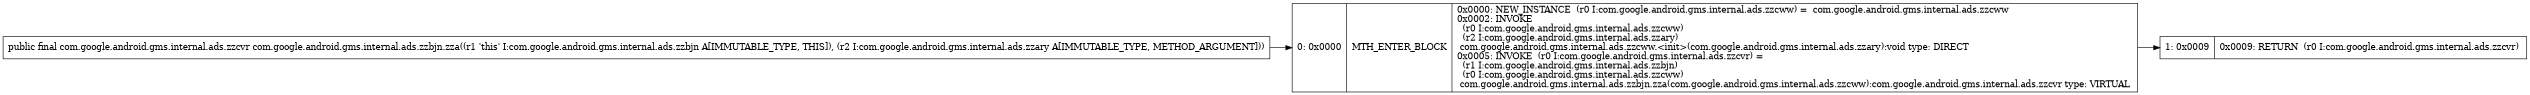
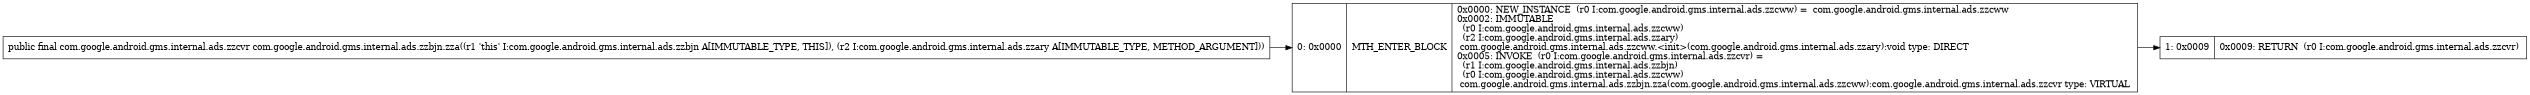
  digraph {
    rankdir=LR
    node [shape=record]
-   n1 [label="{0\:\ 0x0000|MTH_ENTER_BLOCK\l|0x0000: NEW_INSTANCE  (r0 I:com.google.android.gms.internal.ads.zzcww) =  com.google.android.gms.internal.ads.zzcww \l0x0002: INVOKE  \l  (r0 I:com.google.android.gms.internal.ads.zzcww)\l  (r2 I:com.google.android.gms.internal.ads.zzary)\l com.google.android.gms.internal.ads.zzcww.\<init\>(com.google.android.gms.internal.ads.zzary):void type: DIRECT \l0x0005: INVOKE  (r0 I:com.google.android.gms.internal.ads.zzcvr) = \l  (r1 I:com.google.android.gms.internal.ads.zzbjn)\l  (r0 I:com.google.android.gms.internal.ads.zzcww)\l com.google.android.gms.internal.ads.zzbjn.zza(com.google.android.gms.internal.ads.zzcww):com.google.android.gms.internal.ads.zzcvr type: VIRTUAL \l}"]
+   n1 [label="{0\:\ 0x0000|MTH_ENTER_BLOCK\l|0x0000: NEW_INSTANCE  (r0 I:com.google.android.gms.internal.ads.zzcww) =  com.google.android.gms.internal.ads.zzcww \l0x0002: IMMUTABLE  \l  (r0 I:com.google.android.gms.internal.ads.zzcww)\l  (r2 I:com.google.android.gms.internal.ads.zzary)\l com.google.android.gms.internal.ads.zzcww.\<init\>(com.google.android.gms.internal.ads.zzary):void type: DIRECT \l0x0005: INVOKE  (r0 I:com.google.android.gms.internal.ads.zzcvr) = \l  (r1 I:com.google.android.gms.internal.ads.zzbjn)\l  (r0 I:com.google.android.gms.internal.ads.zzcww)\l com.google.android.gms.internal.ads.zzbjn.zza(com.google.android.gms.internal.ads.zzcww):com.google.android.gms.internal.ads.zzcvr type: VIRTUAL \l}"]
    n2 [label="{1\:\ 0x0009|0x0009: RETURN  (r0 I:com.google.android.gms.internal.ads.zzcvr) \l}"]
    n3 [label="{public final com.google.android.gms.internal.ads.zzcvr com.google.android.gms.internal.ads.zzbjn.zza((r1 'this' I:com.google.android.gms.internal.ads.zzbjn A[IMMUTABLE_TYPE, THIS]), (r2 I:com.google.android.gms.internal.ads.zzary A[IMMUTABLE_TYPE, METHOD_ARGUMENT])) }"]
    n1 -> n2
    n3 -> n1
  }
